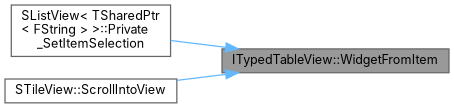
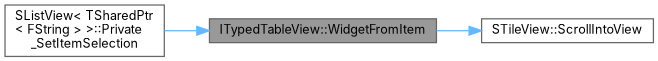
  digraph {
    rankdir=RL
    fontname=Inter
    node [color=grey40 fillcolor=white fontname=Inter fontsize=10 shape=box style=filled]
    edge [color=steelblue1 dir=back fontname=Inter fontsize=10 labelfontname=Helvetica labelfontsize=10 style=solid]
    n1 [color=gray40 fillcolor=grey60 fontcolor=black height=0.2 label="ITypedTableView::WidgetFromItem" width=0.4]
    n2 [height=0.2 label="SListView\< TSharedPtr\l\< FString \> \>::Private\l_SetItemSelection" width=0.4]
    n3 [height=0.2 label="STileView::ScrollIntoView" width=0.4]
    n1 -> n2
-   n1 -> n3
+   n3 -> n1
  }
